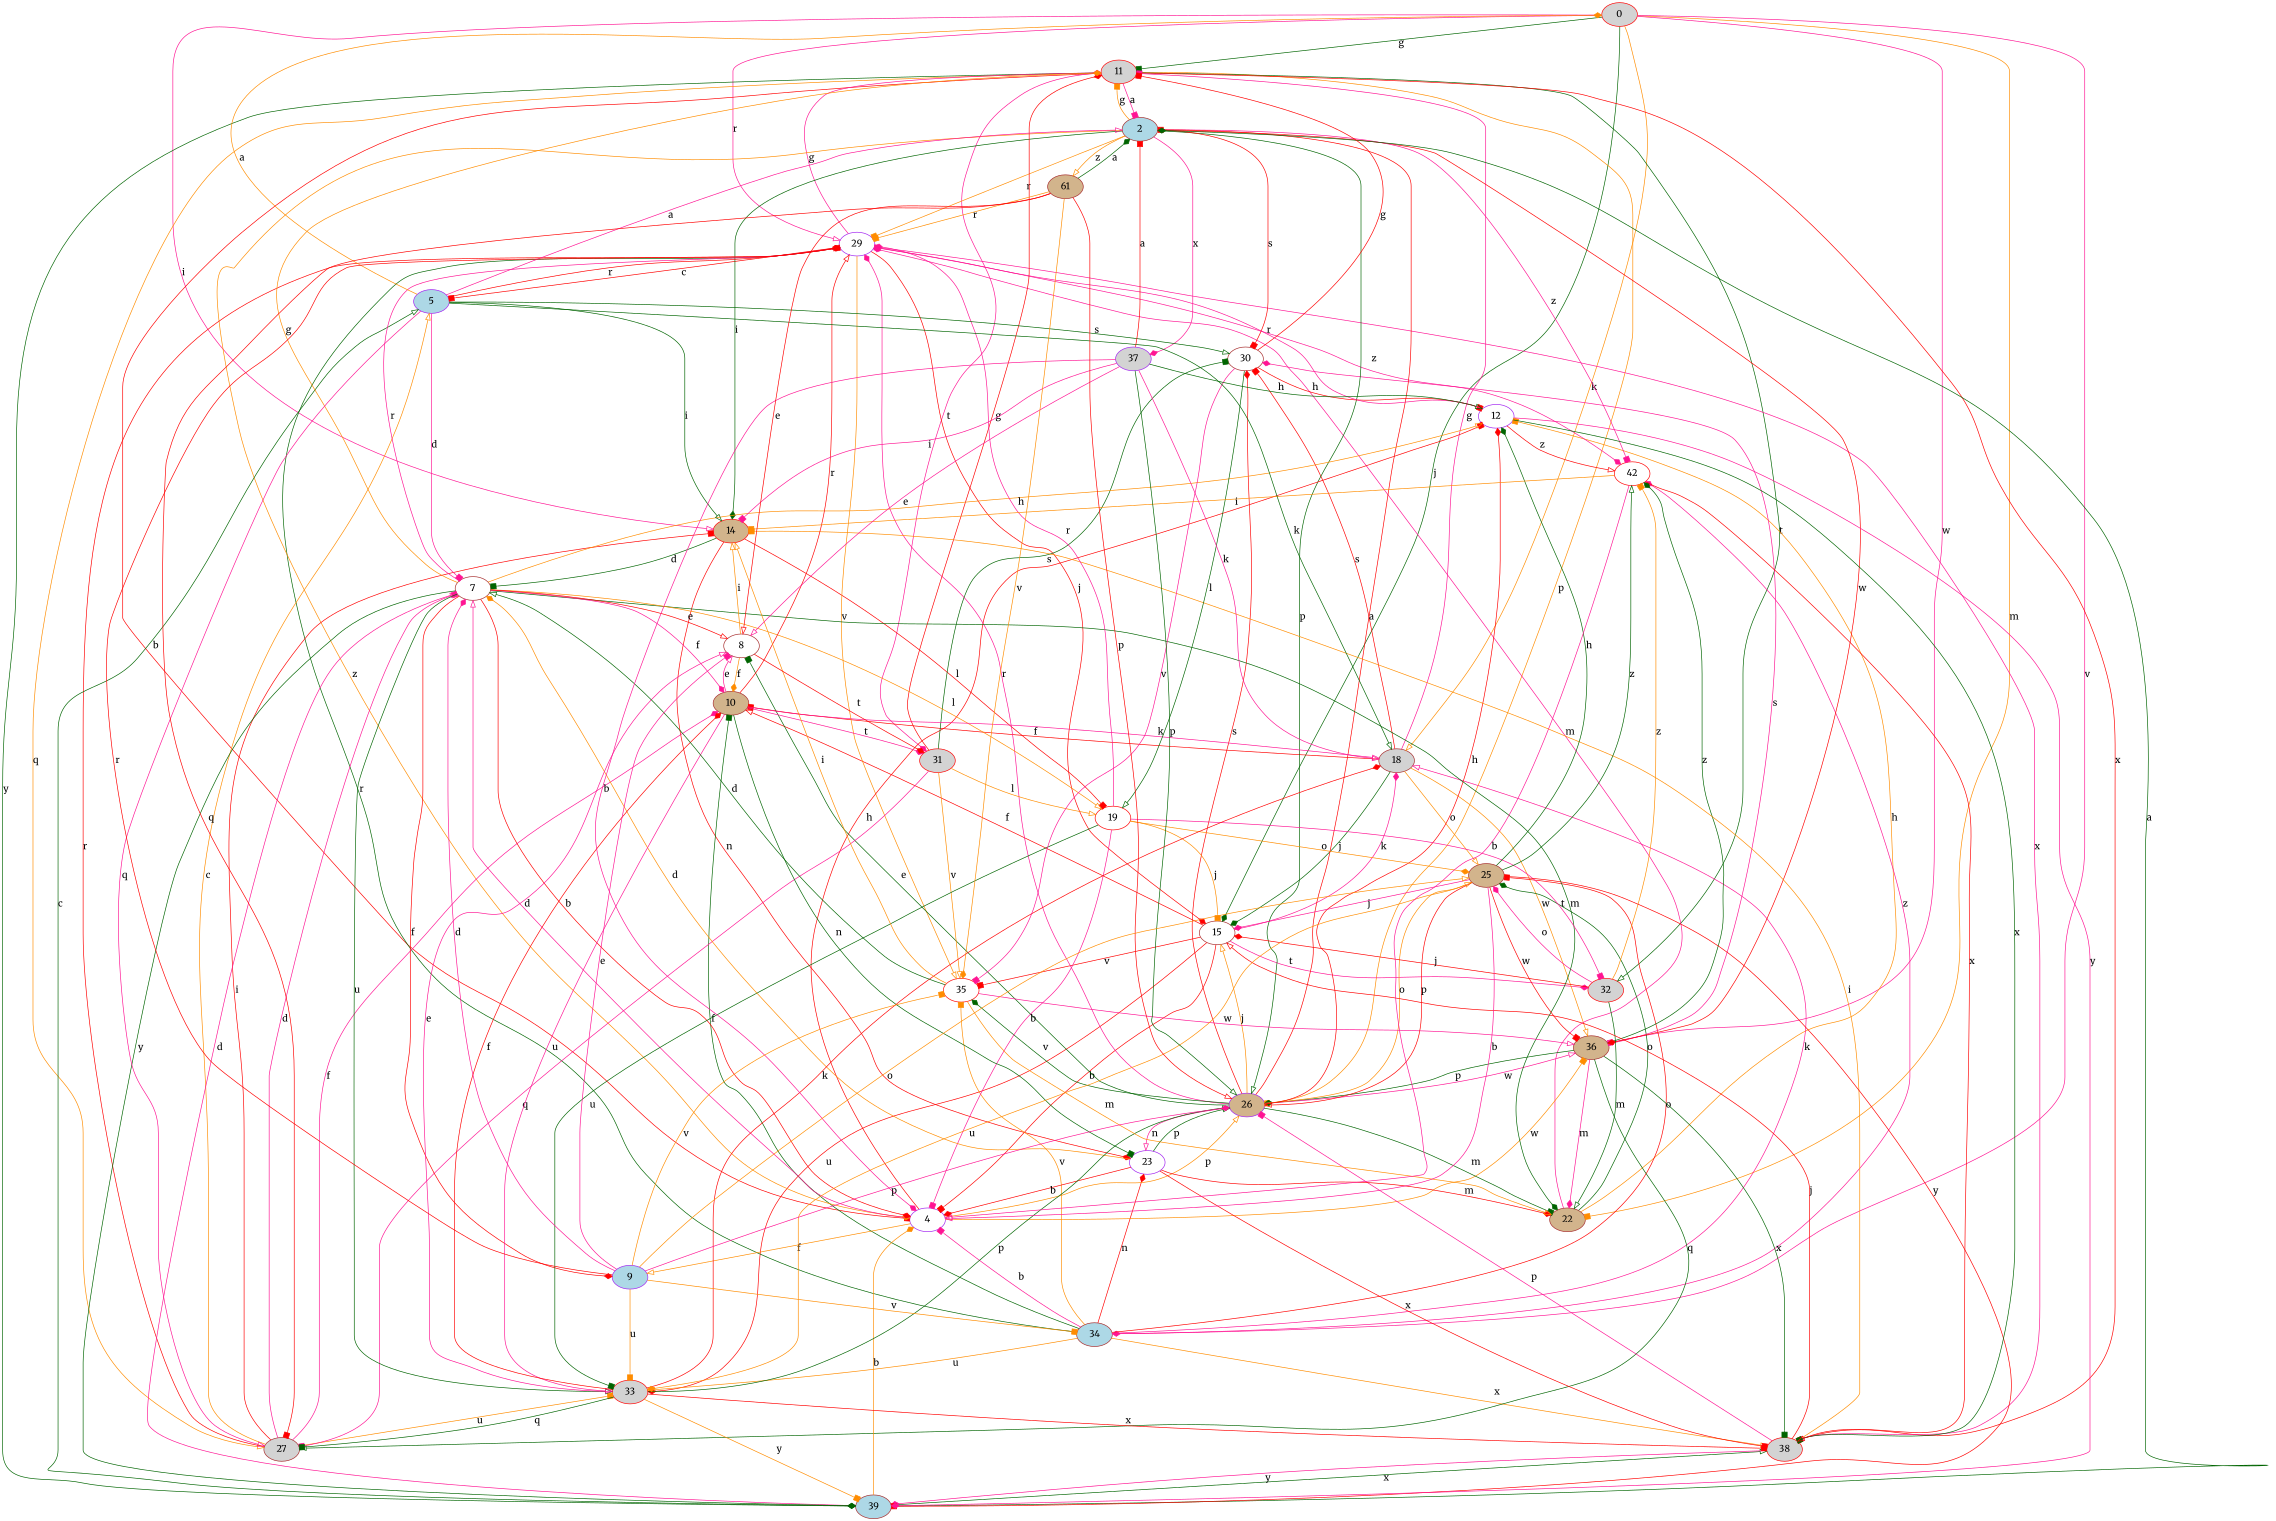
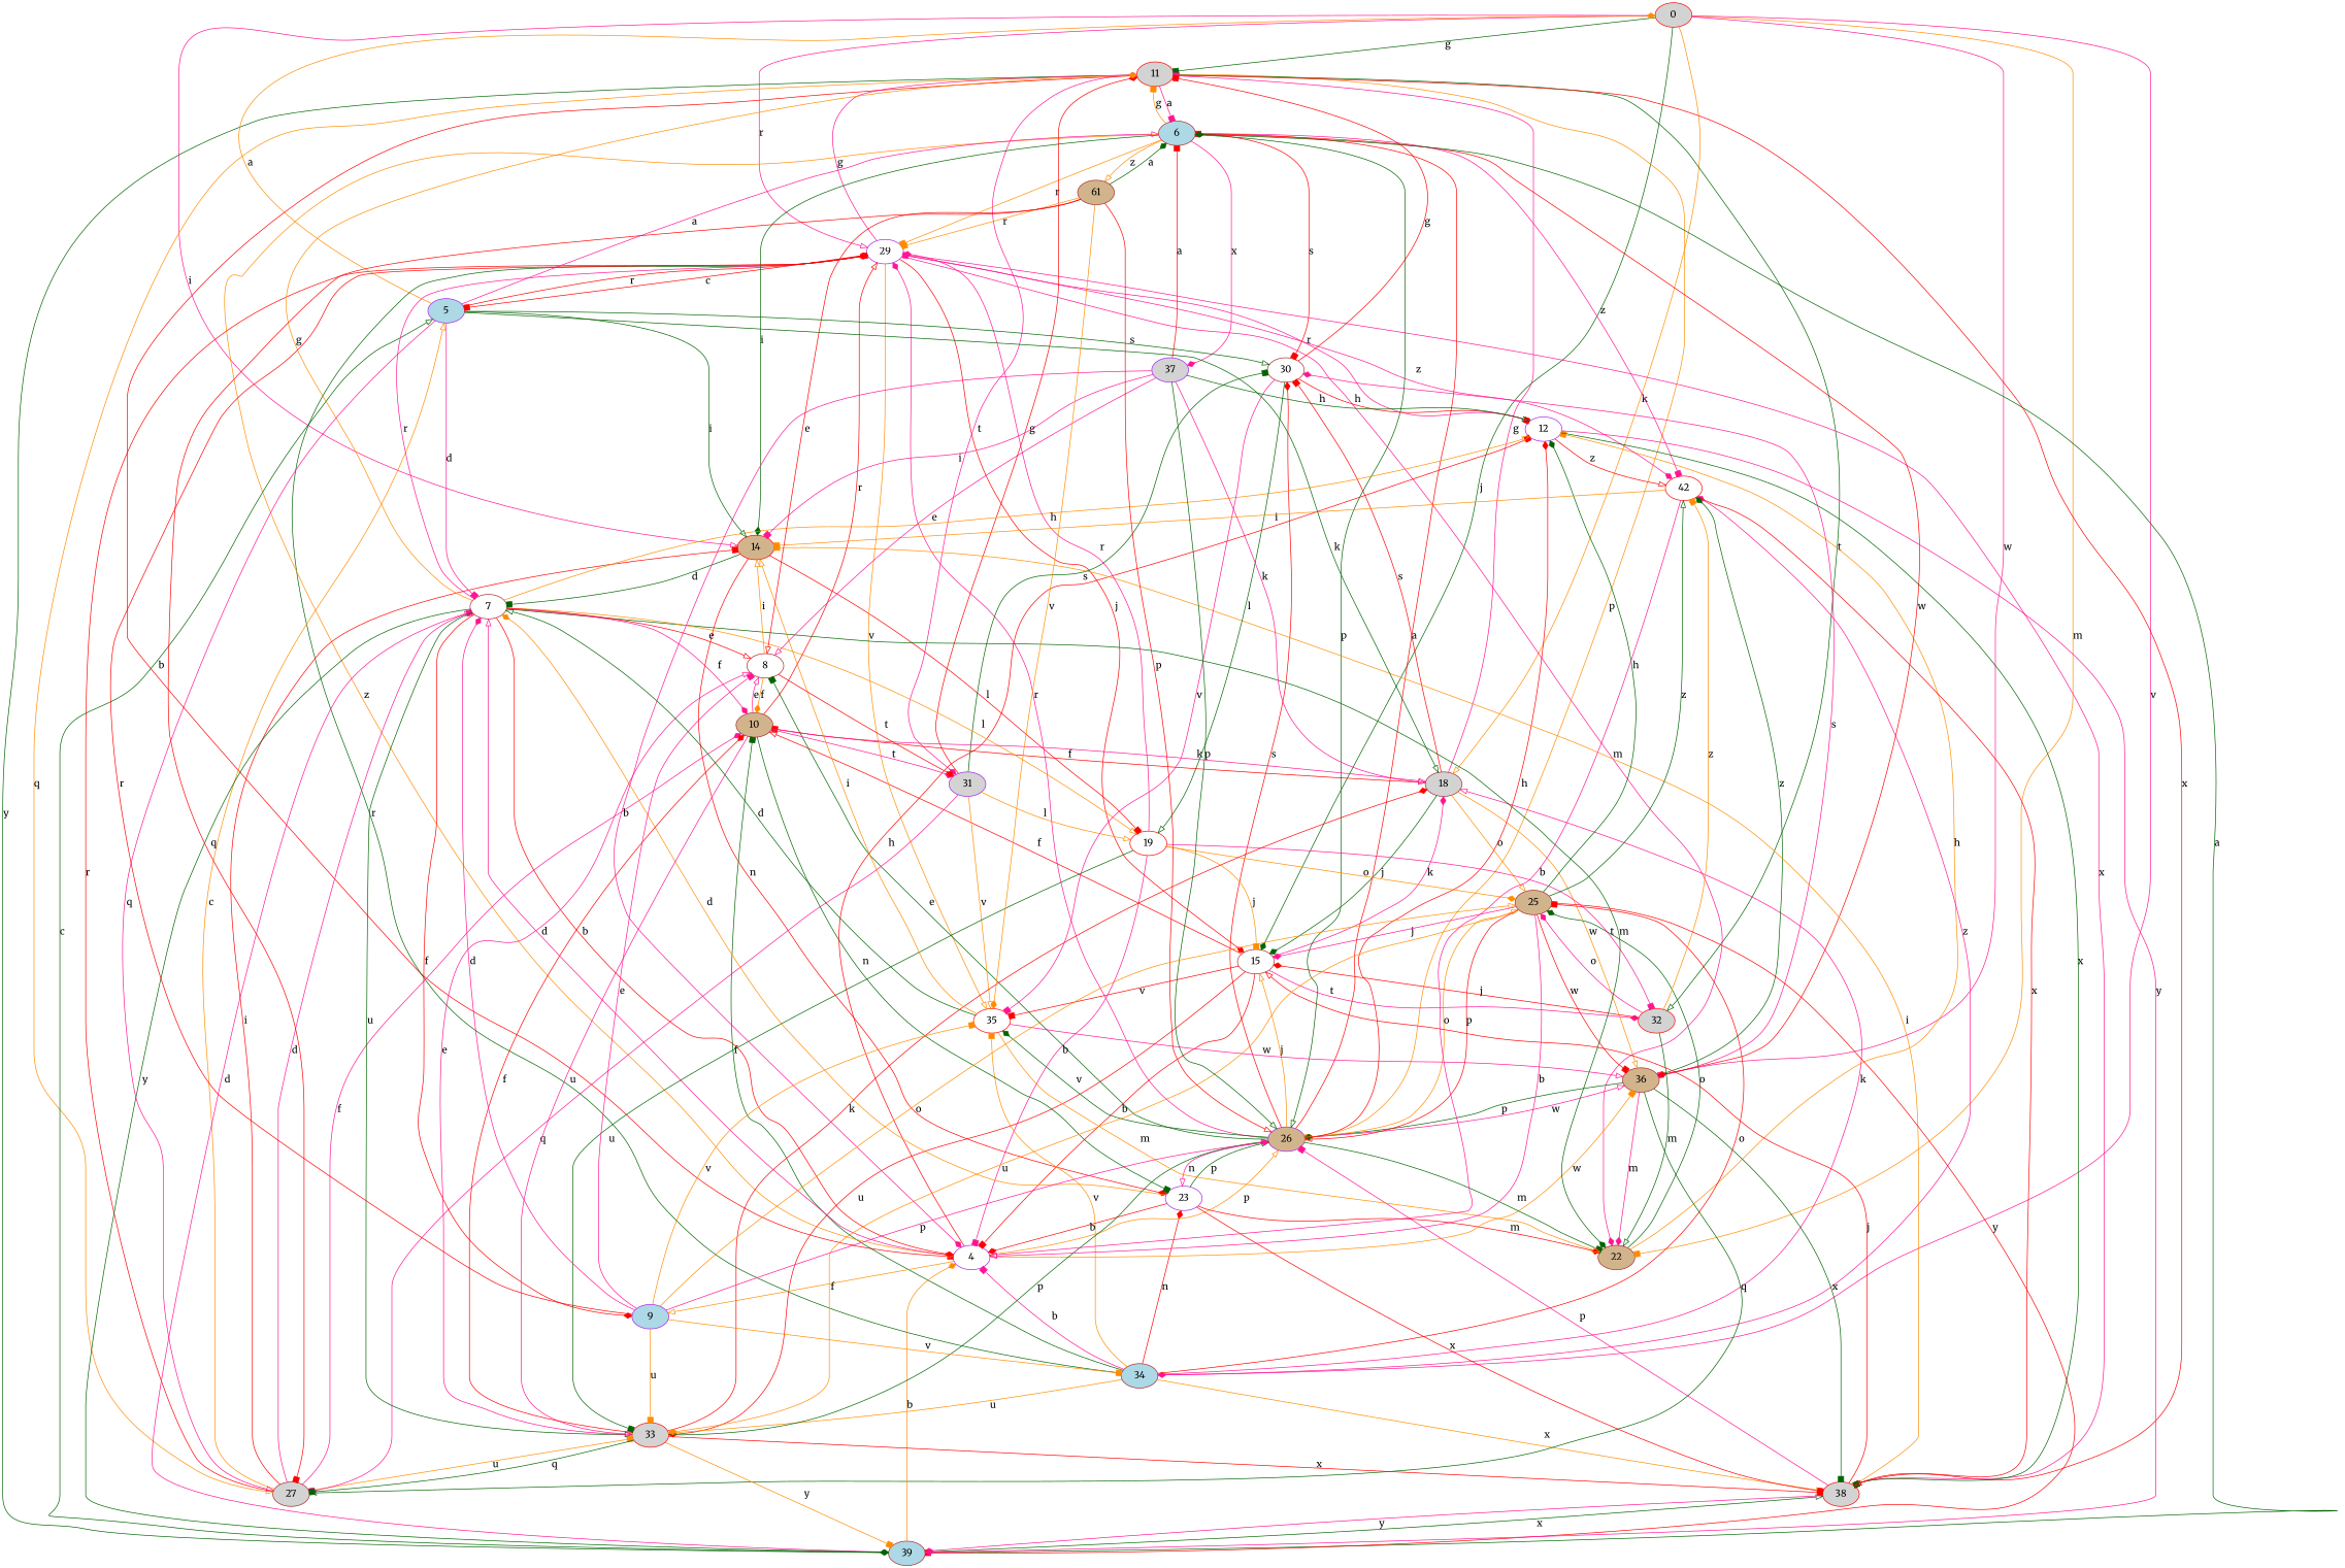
  strict digraph {
    fontname=Merriweather
    node [color=brown fillcolor=white fontname=Merriweather style=filled]
    edge [arrowhead=onormal color=deeppink fontname=Merriweather]
    0 [color=red fillcolor=lightgrey]
    11 [color=red fillcolor=lightgrey]
    14 [color=red fillcolor=tan]
    15
    18 [fillcolor=lightgrey]
    22 [fillcolor=tan]
    29 [color=purple]
    34 [fillcolor=lightblue]
    36 [fillcolor=tan]
-   2 [fillcolor=lightblue]
+   2 [fillcolor=lightblue label=6]
    4 [color=purple]
    26 [color=purple fillcolor=tan]
    27 [fillcolor=lightgrey]
    39 [fillcolor=lightblue]
-   31 [color=red fillcolor=lightgrey]
+   31 [color=purple fillcolor=lightgrey]
    32 [color=red fillcolor=lightgrey]
    38 [color=red fillcolor=lightgrey]
    7
    19 [color=red]
    23 [color=purple]
    10 [fillcolor=tan]
    33 [color=red fillcolor=lightgrey]
    35 [color=red]
    30
    25 [fillcolor=tan]
    12 [color=purple]
    42 [color=red]
    5 [color=purple fillcolor=lightblue]
    37 [color=purple fillcolor=lightgrey]
    n30 [fillcolor=tan label=61]
    9 [color=purple fillcolor=lightblue]
    8
    0 -> 11 [arrowhead=box color=darkgreen label=g]
    0 -> 14 [label=i]
    0 -> 15 [arrowhead=diamond color=darkgreen label=j]
    0 -> 18 [color=darkorange label=k]
    0 -> 22 [arrowhead=box color=darkorange label=m]
    0 -> 29 [label=r]
    0 -> 34 [arrowhead=diamond label=v]
    0 -> 36 [arrowhead=box label=w]
    11 -> 2 [arrowhead=box label=a]
    11 -> 4 [arrowhead=box color=red label=b]
    11 -> 26 [arrowhead=box color=darkorange label=p]
    11 -> 27 [color=darkorange label=q]
    11 -> 39 [arrowhead=diamond color=darkgreen label=y]
    11 -> 31 [arrowhead=diamond label=t]
    11 -> 32 [color=darkgreen label=t]
    11 -> 38 [arrowhead=box color=red label=x]
    14 -> 7 [arrowhead=box color=darkgreen label=d]
    14 -> 19 [arrowhead=box color=red label=l]
    14 -> 23 [arrowhead=diamond color=red label=n]
    15 -> 18 [arrowhead=diamond label=k]
    15 -> 4 [arrowhead=box color=red label=b]
    15 -> 32 [arrowhead=diamond label=t]
    15 -> 10 [color=red label=f]
    15 -> 33 [arrowhead=diamond color=red label=u]
    15 -> 35 [arrowhead=box color=red label=v]
    18 -> 11 [arrowhead=box label=g]
    18 -> 15 [arrowhead=diamond color=darkgreen label=j]
    18 -> 36 [color=darkorange label=w]
    18 -> 10 [arrowhead=box color=red label=f]
    18 -> 30 [arrowhead=box color=red label=s]
    18 -> 25 [color=darkorange label=o]
    22 -> 25 [arrowhead=diamond color=darkgreen label=o]
    22 -> 12 [arrowhead=box color=darkorange label=h]
    29 -> 11 [arrowhead=diamond label=g]
    29 -> 15 [arrowhead=diamond color=red label=j]
-   22 -> 29 [arrowhead=diamond label=m]
+   29 -> 22 [arrowhead=diamond label=m]
    29 -> 38 [label=x]
    29 -> 35 [color=darkorange label=v]
    29 -> 42 [arrowhead=diamond label=z]
    29 -> 5 [arrowhead=box color=red label=c]
    34 -> 18 [label=k]
    34 -> 29 [arrowhead=diamond color=darkgreen label=r]
    34 -> 4 [arrowhead=box label=b]
    34 -> 38 [color=darkorange label=x]
    34 -> 23 [arrowhead=diamond color=red label=n]
    34 -> 10 [arrowhead=box color=darkgreen label=f]
    34 -> 33 [color=darkorange label=u]
    34 -> 35 [arrowhead=box color=darkorange label=v]
    34 -> 25 [arrowhead=box color=red label=o]
    34 -> 42 [arrowhead=diamond label=z]
    36 -> 22 [arrowhead=diamond label=m]
    36 -> 26 [arrowhead=diamond color=darkgreen label=p]
    36 -> 27 [color=darkgreen label=q]
    36 -> 38 [arrowhead=box color=darkgreen label=x]
    36 -> 30 [arrowhead=diamond label=s]
    36 -> 42 [arrowhead=diamond color=darkgreen label=z]
    2 -> 11 [arrowhead=box color=darkorange label=g]
    2 -> 14 [arrowhead=diamond color=darkgreen label=i]
    2 -> 29 [arrowhead=box color=darkorange label=r]
    2 -> 36 [arrowhead=diamond color=red label=w]
    2 -> 4 [arrowhead=diamond color=darkorange label=z]
    2 -> 26 [color=darkgreen label=p]
    2 -> 30 [arrowhead=box color=red label=s]
    2 -> 42 [arrowhead=box label=z]
    2 -> 37 [arrowhead=diamond label=x]
    2 -> n30 [color=darkorange label=z]
    4 -> 36 [arrowhead=box color=darkorange label=w]
    4 -> 26 [color=darkorange label=p]
    4 -> 7 [label=d]
    4 -> 12 [arrowhead=box color=red label=h]
    4 -> 9 [color=darkorange label=f]
    26 -> 15 [color=darkorange label=j]
    26 -> 22 [arrowhead=box color=darkgreen label=m]
    26 -> 29 [arrowhead=diamond label=r]
    26 -> 36 [label=w]
    26 -> 2 [arrowhead=box color=red label=a]
    26 -> 23 [label=n]
    26 -> 35 [arrowhead=diamond color=darkgreen label=v]
    26 -> 30 [arrowhead=diamond color=red label=s]
    26 -> 25 [color=darkorange label=o]
    26 -> 12 [arrowhead=diamond color=red label=h]
    26 -> 8 [arrowhead=box color=darkgreen label=e]
    27 -> 14 [arrowhead=box color=red label=i]
    27 -> 29 [color=red label=r]
    27 -> 7 [arrowhead=box label=d]
    27 -> 10 [arrowhead=diamond label=f]
    27 -> 33 [arrowhead=box color=darkorange label=u]
    27 -> 5 [color=darkorange label=c]
    39 -> 2 [arrowhead=diamond color=darkgreen label=a]
    39 -> 4 [arrowhead=diamond color=darkorange label=b]
    39 -> 38 [color=darkgreen label=x]
    39 -> 7 [label=d]
    39 -> 5 [color=darkgreen label=c]
    31 -> 11 [arrowhead=diamond color=red label=g]
    31 -> 27 [arrowhead=box label=q]
    31 -> 19 [color=darkorange label=l]
    31 -> 35 [color=darkorange label=v]
    31 -> 30 [arrowhead=box color=darkgreen label=s]
    32 -> 15 [arrowhead=diamond color=red label=j]
    32 -> 22 [color=darkgreen label=m]
    32 -> 25 [arrowhead=diamond label=o]
    32 -> 42 [arrowhead=box color=darkorange label=z]
    38 -> 14 [arrowhead=box color=darkorange label=i]
    38 -> 15 [color=red label=j]
    38 -> 26 [arrowhead=box label=p]
    38 -> 39 [arrowhead=diamond label=y]
    7 -> 11 [arrowhead=diamond color=darkorange label=g]
    7 -> 22 [arrowhead=diamond color=darkgreen label=m]
    7 -> 29 [arrowhead=diamond label=r]
    7 -> 4 [arrowhead=diamond color=red label=b]
    7 -> 39 [arrowhead=diamond color=darkgreen label=y]
    7 -> 19 [color=darkorange label=l]
    7 -> 10 [arrowhead=diamond label=f]
    7 -> 33 [color=darkgreen label=u]
    7 -> 12 [color=darkorange label=h]
    7 -> 9 [arrowhead=diamond color=red label=f]
    7 -> 8 [color=red label=e]
    19 -> 15 [arrowhead=box color=darkorange label=j]
    19 -> 29 [arrowhead=diamond label=r]
    19 -> 4 [arrowhead=box label=b]
    19 -> 32 [arrowhead=box label=t]
    19 -> 33 [arrowhead=box color=darkgreen label=u]
    19 -> 25 [arrowhead=diamond color=darkorange label=o]
    23 -> 22 [arrowhead=diamond color=red label=m]
    23 -> 4 [arrowhead=diamond color=red label=b]
    23 -> 26 [color=darkgreen label=p]
    23 -> 38 [arrowhead=box color=red label=x]
    23 -> 7 [arrowhead=diamond color=darkorange label=d]
    10 -> 18 [label=k]
    10 -> 29 [color=red label=r]
    10 -> 31 [arrowhead=diamond label=t]
    10 -> 23 [arrowhead=box color=darkgreen label=n]
    10 -> 33 [label=u]
    10 -> 8 [label=e]
    33 -> 18 [arrowhead=diamond color=red label=k]
    33 -> 26 [color=darkgreen label=p]
    33 -> 27 [arrowhead=box color=darkgreen label=q]
    33 -> 39 [arrowhead=box color=darkorange label=y]
    33 -> 38 [arrowhead=box color=red label=x]
    33 -> 10 [arrowhead=diamond color=red label=f]
    33 -> 8 [label=e]
    35 -> 14 [color=darkorange label=i]
    35 -> 22 [color=darkorange label=m]
    35 -> 36 [label=w]
    35 -> 7 [color=darkgreen label=d]
    30 -> 11 [arrowhead=box color=red label=g]
    30 -> 19 [color=darkgreen label=l]
    30 -> 35 [arrowhead=box label=v]
    30 -> 12 [arrowhead=box color=red label=h]
    25 -> 15 [arrowhead=diamond label=j]
    25 -> 36 [arrowhead=box color=red label=w]
    25 -> 4 [label=b]
    25 -> 26 [color=red label=p]
    25 -> 39 [arrowhead=box color=red label=y]
    25 -> 33 [arrowhead=diamond color=darkorange label=u]
    25 -> 12 [arrowhead=diamond color=darkgreen label=h]
    25 -> 42 [color=darkgreen label=z]
    12 -> 29 [arrowhead=box label=r]
    12 -> 39 [arrowhead=diamond label=y]
    12 -> 38 [arrowhead=box color=darkgreen label=x]
    12 -> 42 [color=red label=z]
    42 -> 14 [arrowhead=box color=darkorange label=i]
    42 -> 4 [label=b]
    42 -> 38 [color=red label=x]
    5 -> 0 [arrowhead=diamond color=darkorange label=a]
    5 -> 14 [color=darkgreen label=i]
    5 -> 18 [color=darkgreen label=k]
    5 -> 29 [arrowhead=diamond color=red label=r]
    5 -> 2 [label=a]
    5 -> 27 [label=q]
    5 -> 7 [arrowhead=box label=d]
    5 -> 30 [color=darkgreen label=s]
    37 -> 14 [arrowhead=box label=i]
    37 -> 18 [label=k]
    37 -> 2 [arrowhead=box color=red label=a]
    37 -> 4 [arrowhead=diamond label=b]
    37 -> 26 [color=darkgreen label=p]
    37 -> 12 [color=darkgreen label=h]
    37 -> 8 [label=e]
    n30 -> 29 [arrowhead=box color=darkorange label=r]
    n30 -> 2 [arrowhead=diamond color=darkgreen label=a]
    n30 -> 26 [color=red label=p]
    n30 -> 27 [arrowhead=box color=red label=q]
    n30 -> 35 [arrowhead=diamond color=darkorange label=v]
    n30 -> 8 [color=red label=e]
    9 -> 29 [arrowhead=box color=red label=r]
    9 -> 34 [arrowhead=box color=darkorange label=v]
    9 -> 26 [arrowhead=diamond label=p]
    9 -> 7 [arrowhead=diamond label=d]
    9 -> 33 [arrowhead=box color=darkorange label=u]
    9 -> 35 [arrowhead=box color=darkorange label=v]
    9 -> 25 [color=darkorange label=o]
    9 -> 8 [arrowhead=box label=e]
    8 -> 14 [color=darkorange label=i]
    8 -> 31 [arrowhead=diamond color=red label=t]
    8 -> 10 [arrowhead=diamond color=darkorange label=f]
  }
